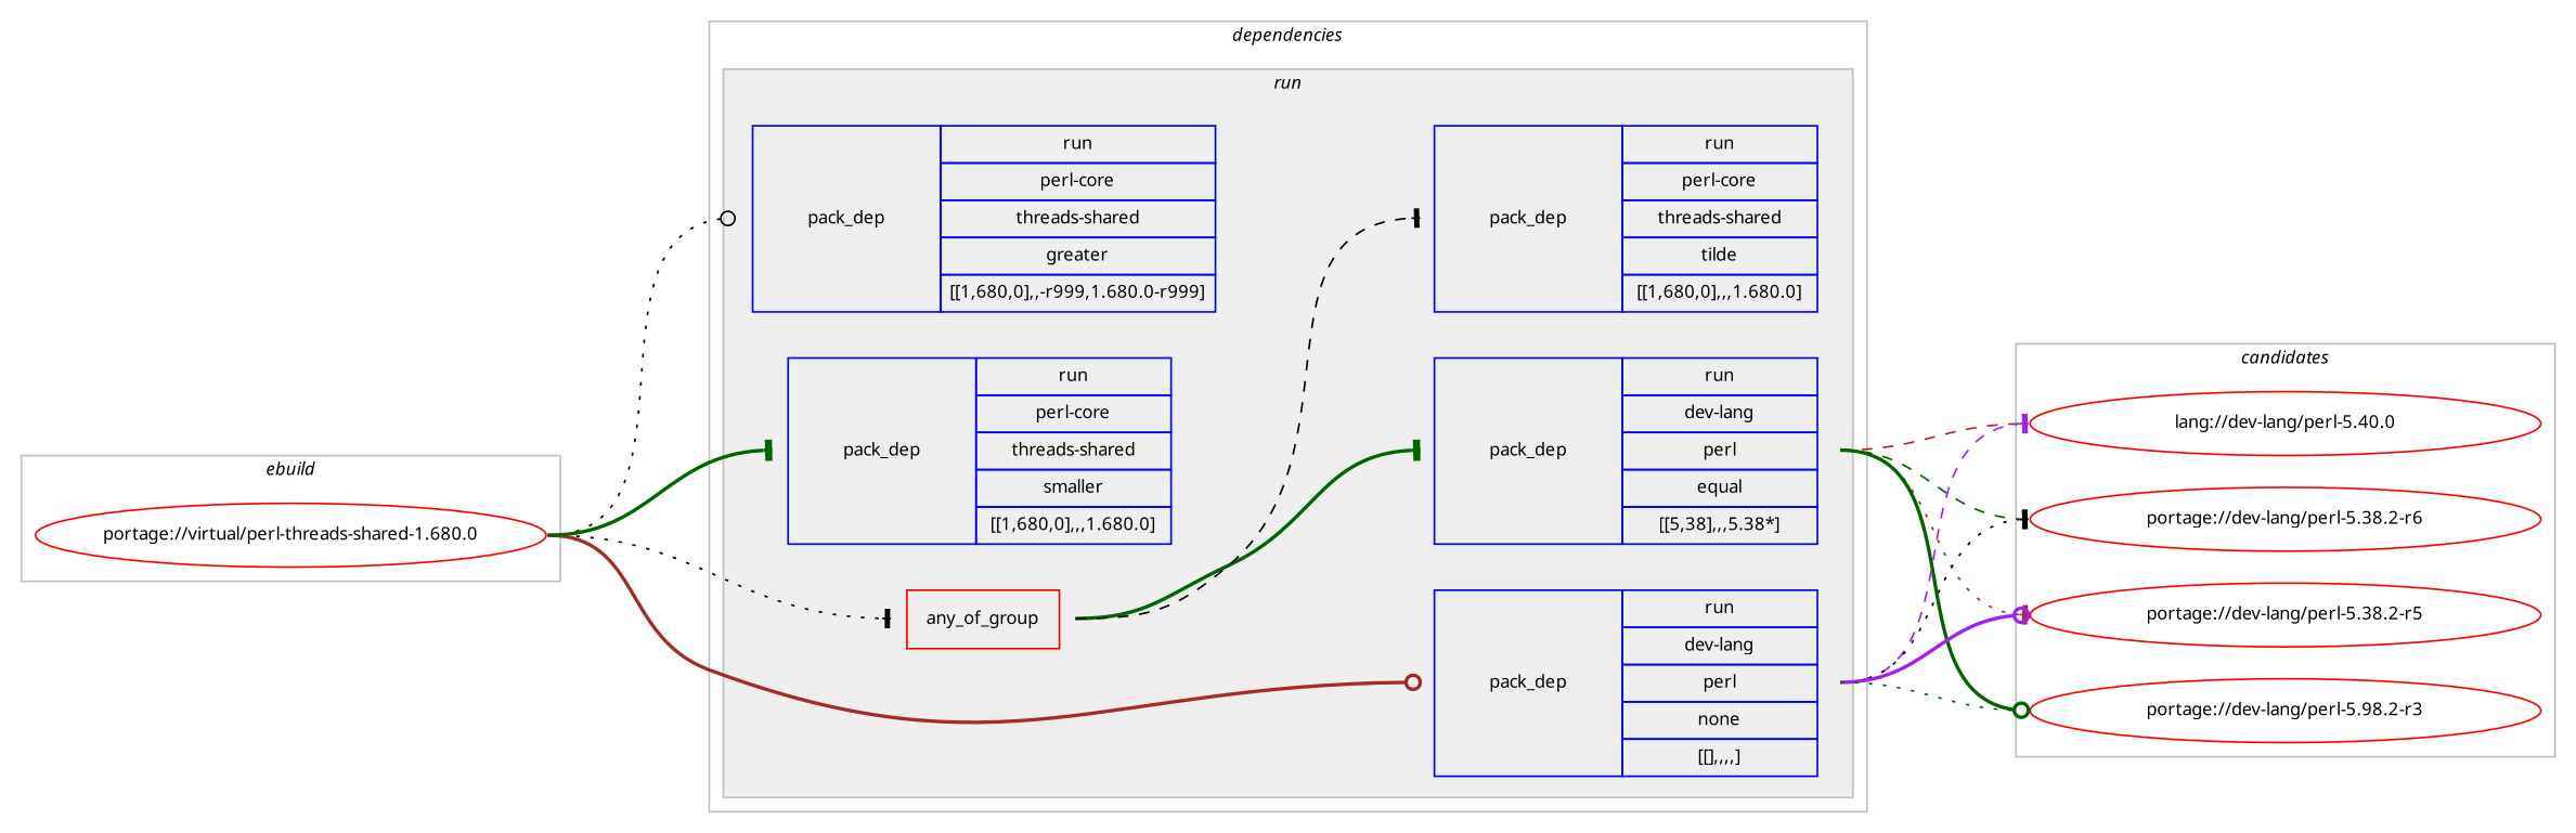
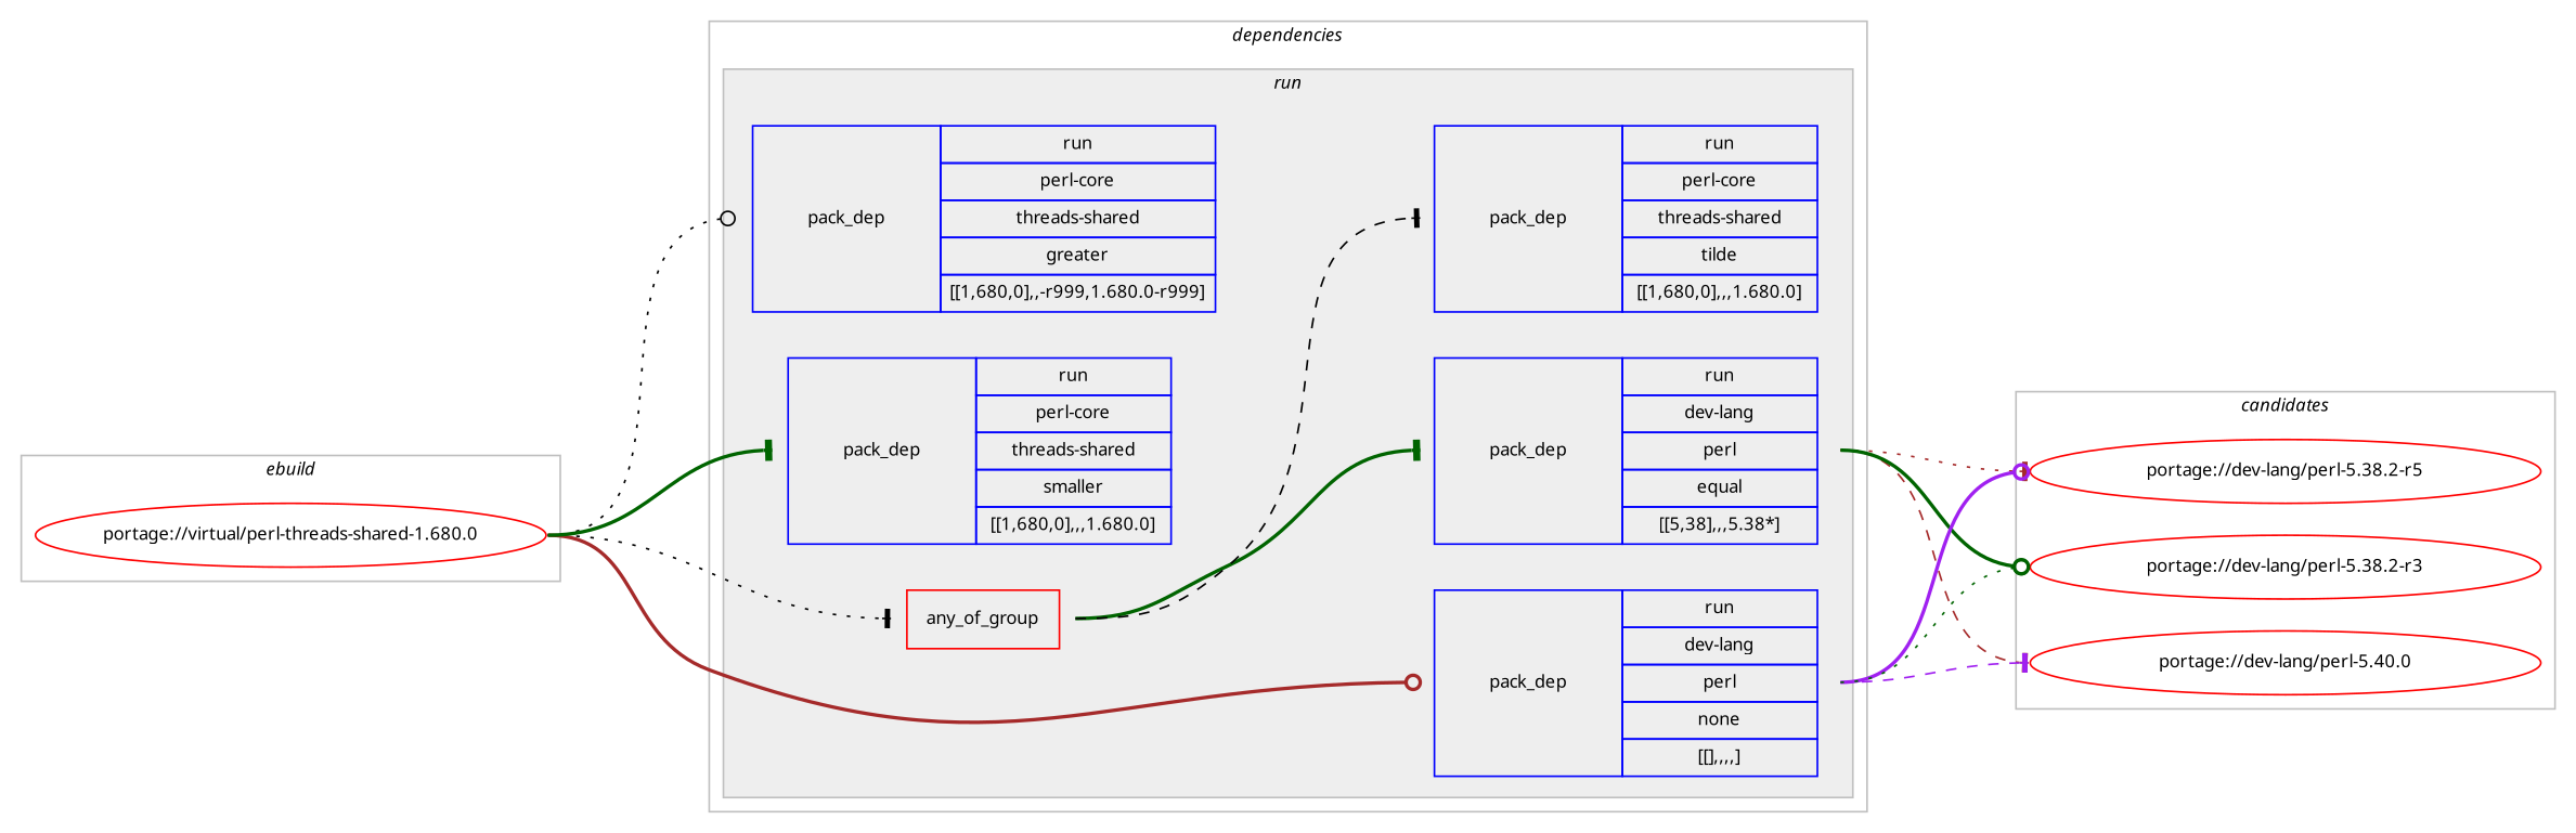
  digraph {
    compound=true
    concentrate=true
    fontname="Noto Sans"
    fontsize=10
    newrank=true
    rankdir=LR
    ranksep=1.5
    node [color=red fontname="Noto Sans" fontsize=10 shape=none]
    edge [arrowhead=tee color=darkgreen fontname="Noto Sans" headport=w style=dotted tailport=e weight=100]
    n1 [label="portage://virtual/perl-threads-shared-1.680.0" width=4 shape=""]
    n2 [color=blue label=<<TABLE BORDER="0" CELLBORDER="1" CELLSPACING="0" CELLPADDING="4" WIDTH="220"><TR><TD ROWSPAN="6" CELLPADDING="30">pack_dep</TD></TR><TR><TD WIDTH="110">run</TD></TR><TR><TD>dev-lang</TD></TR><TR><TD>perl</TD></TR><TR><TD>equal</TD></TR><TR><TD>[[5,38],,,5.38*]</TD></TR></TABLE>>]
    n3 [color=blue label=<<TABLE BORDER="0" CELLBORDER="1" CELLSPACING="0" CELLPADDING="4" WIDTH="220"><TR><TD ROWSPAN="6" CELLPADDING="30">pack_dep</TD></TR><TR><TD WIDTH="110">run</TD></TR><TR><TD>perl-core</TD></TR><TR><TD>threads-shared</TD></TR><TR><TD>tilde</TD></TR><TR><TD>[[1,680,0],,,1.680.0]</TD></TR></TABLE>>]
    n4 [label=<<TABLE BORDER="0" CELLBORDER="1" CELLSPACING="0" CELLPADDING="4"><TR><TD CELLPADDING="10">any_of_group</TD></TR></TABLE>>]
    n5 [color=blue label=<<TABLE BORDER="0" CELLBORDER="1" CELLSPACING="0" CELLPADDING="4" WIDTH="220"><TR><TD ROWSPAN="6" CELLPADDING="30">pack_dep</TD></TR><TR><TD WIDTH="110">run</TD></TR><TR><TD>dev-lang</TD></TR><TR><TD>perl</TD></TR><TR><TD>none</TD></TR><TR><TD>[[],,,,]</TD></TR></TABLE>>]
    n6 [color=blue label=<<TABLE BORDER="0" CELLBORDER="1" CELLSPACING="0" CELLPADDING="4" WIDTH="220"><TR><TD ROWSPAN="6" CELLPADDING="30">pack_dep</TD></TR><TR><TD WIDTH="110">run</TD></TR><TR><TD>perl-core</TD></TR><TR><TD>threads-shared</TD></TR><TR><TD>greater</TD></TR><TR><TD>[[1,680,0],,-r999,1.680.0-r999]</TD></TR></TABLE>>]
    n7 [color=blue label=<<TABLE BORDER="0" CELLBORDER="1" CELLSPACING="0" CELLPADDING="4" WIDTH="220"><TR><TD ROWSPAN="6" CELLPADDING="30">pack_dep</TD></TR><TR><TD WIDTH="110">run</TD></TR><TR><TD>perl-core</TD></TR><TR><TD>threads-shared</TD></TR><TR><TD>smaller</TD></TR><TR><TD>[[1,680,0],,,1.680.0]</TD></TR></TABLE>>]
-   n8 [label="lang://dev-lang/perl-5.40.0" width=4 shape=""]
-   n9 [label="portage://dev-lang/perl-5.38.2-r6" width=4 shape=""]
+   n8 [label="portage://dev-lang/perl-5.40.0" width=4 shape=""]
    n10 [label="portage://dev-lang/perl-5.38.2-r5" width=4 shape=""]
-   n11 [label="portage://dev-lang/perl-5.98.2-r3" width=4 shape=""]
+   n11 [label="portage://dev-lang/perl-5.38.2-r3" width=4 shape=""]
    subgraph cluster_1 {
      color=gray
      label=<<i>ebuild</i>>
      n1
    }
    subgraph cluster_2 {
      color=gray
      label=<<i>dependencies</i>>
      subgraph cluster_3 {
        color=gray
        fillcolor="#eeeeee"
        label=<<i>compile</i>>
        style=filled
      }
      subgraph cluster_4 {
        color=gray
        fillcolor="#eeeeee"
        label=<<i>compile and run</i>>
        style=filled
      }
      subgraph cluster_5 {
        color=gray
        fillcolor="#eeeeee"
        label=<<i>run</i>>
        style=filled
        subgraph sub_6 {
          color=gray
          fillcolor="#eeeeee"
          label=<<i>run</i>>
          style=filled
          n4
          subgraph sub_7 {
            color=gray
            fillcolor="#eeeeee"
            label=<<i>run</i>>
            style=filled
            n2
          }
          subgraph sub_8 {
            color=gray
            fillcolor="#eeeeee"
            label=<<i>run</i>>
            style=filled
            n3
          }
        }
        subgraph sub_9 {
          color=gray
          fillcolor="#eeeeee"
          label=<<i>run</i>>
          style=filled
          n5
        }
        subgraph sub_10 {
          color=gray
          fillcolor="#eeeeee"
          label=<<i>run</i>>
          style=filled
          n6
        }
        subgraph sub_11 {
          color=gray
          fillcolor="#eeeeee"
          label=<<i>run</i>>
          style=filled
          n7
        }
      }
    }
    subgraph cluster_12 {
      color=gray
      label=<<i>candidates</i>>
      rank=same
      subgraph sub_13 {
        color=black
        label=<<i>candidates</i>>
        nodesep=1
        rank=same
        n8
-       n9
        n10
        n11
      }
      subgraph sub_14 {
        color=black
        label=<<i>candidates</i>>
        nodesep=1
        rank=same
      }
      subgraph sub_15 {
        color=black
        label=<<i>candidates</i>>
        nodesep=1
        rank=same
        n8
-       n9
        n10
        n11
      }
      subgraph sub_16 {
        color=black
        label=<<i>candidates</i>>
        nodesep=1
        rank=same
      }
      subgraph sub_17 {
        color=black
        label=<<i>candidates</i>>
        nodesep=1
        rank=same
      }
    }
    n1 -> n4 [color=black weight=20]
    n1 -> n5 [arrowhead=odot color=brown style=bold weight=20]
    n1 -> n6 [arrowhead=odot color=black weight=20]
    n1 -> n7 [style=bold weight=20]
    n2 -> n8 [color=brown style=dashed]
-   n2 -> n9 [style=dashed]
    n2 -> n10 [color=brown]
    n2 -> n11 [arrowhead=odot style=bold]
    n4 -> n2 [style=bold weight=20]
    n4 -> n3 [color=black style=dashed weight=20]
    n5 -> n8 [color=purple style=dashed]
-   n5 -> n9 [color=black]
    n5 -> n10 [arrowhead=odot color=purple style=bold]
    n5 -> n11 [arrowhead=odot]
  }
